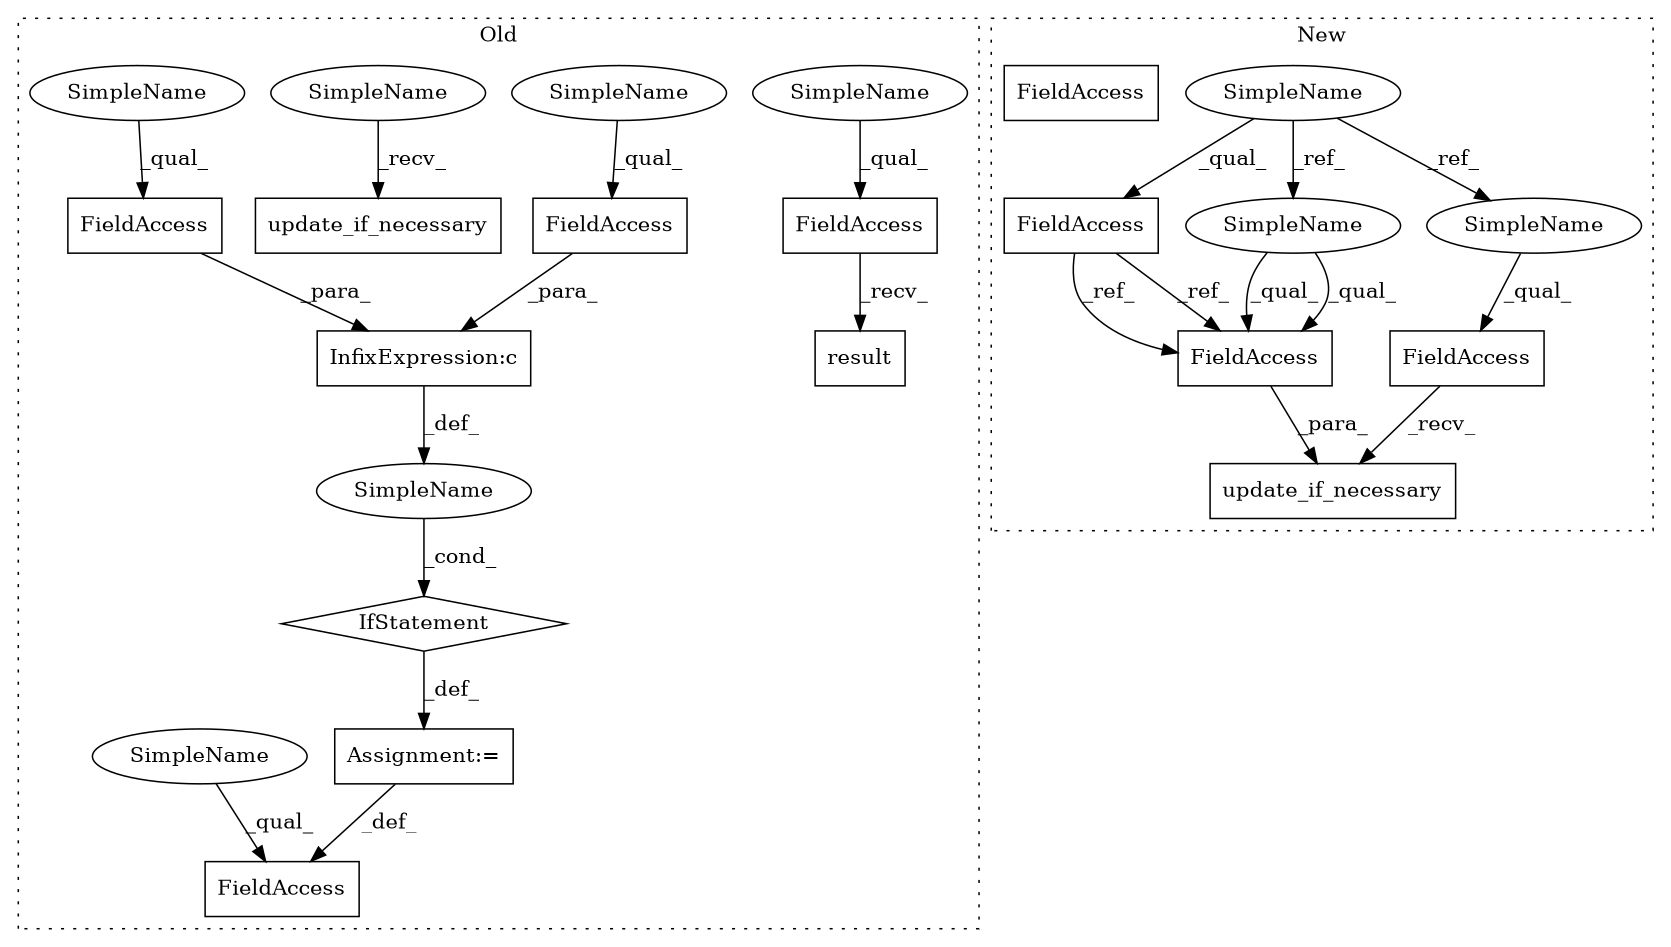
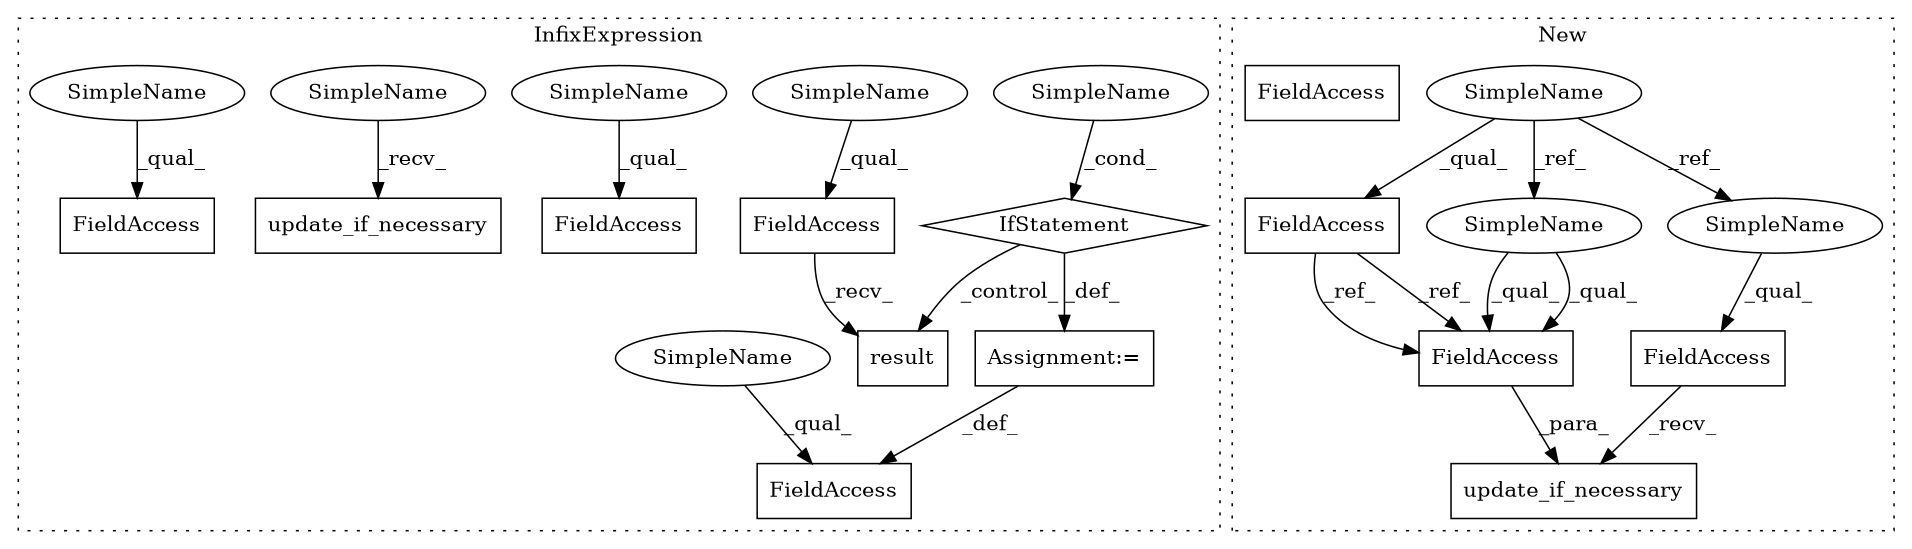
  digraph {
    node [a=42 l=4 s=8088 shape=box]
    n1 [a=25 l="4,2" label=IfStatement s="7787,7830" shape=diamond]
-   n2 [a=27 label="InfixExpression:c" s=7808]
    n3 [label=SimpleName shape=ellipse l="" s=""]
    n4 [a=7 l=1 label="Assignment:=" s=7893]
    n5 [a=22 l=18 label=FieldAccess s=7875]
    n6 [a=32 l=8 label=result s=7859]
    n7 [a=22 l=18 label=FieldAccess s=7840]
    n8 [a=22 l=17 label=FieldAccess s=7791]
    n9 [a=22 l=18 label=FieldAccess s=7812]
    n10 [a=32 l=21 label=update_if_necessary s=8432]
    n11 [label=SimpleName s=7840 shape=ellipse]
    n12 [label=SimpleName s=7812 shape=ellipse]
    n13 [label=SimpleName s=8427 shape=ellipse]
    n14 [label=SimpleName s=7791 shape=ellipse]
    n15 [label=SimpleName s=7875 shape=ellipse]
    n16 [a=32 l="20,1" label=update_if_necessary s="8068,8094"]
    n17 [a=22 l=6 label=FieldAccess s=7706]
    n18 [label=SimpleName s=7390 shape=ellipse]
    n19 [a=22 l=6 label=FieldAccess]
    n20 [a=22 l=19 label=FieldAccess s=8048]
    n21 [label=SimpleName s=8048 shape=ellipse]
    n22 [label=SimpleName shape=ellipse]
    n23 [a=22 l=6 label=FieldAccess]
    subgraph cluster_1 {
-     label=Old
+     label=InfixExpression
      style=dotted
      n1
-     n2
      n3
      n4
      n5
      n6
      n7
      n8
      n9
      n10
      n11
      n12
      n13
      n14
      n15
    }
    subgraph cluster_2 {
      label=New
      style=dotted
      n16
      n17
      n18
      n19
      n20
      n21
      n22
      n23
    }
    n1 -> n4 [label=_def_]
-   n2 -> n3 [label=_def_]
+   n1 -> n6 [label=_control_]
    n3 -> n1 [label=_cond_]
    n4 -> n5 [label=_def_]
    n7 -> n6 [label=_recv_]
-   n8 -> n2 [label=_para_]
-   n9 -> n2 [label=_para_]
    n11 -> n7 [label=_qual_]
    n12 -> n9 [label=_qual_]
    n13 -> n10 [label=_recv_]
    n14 -> n8 [label=_qual_]
    n15 -> n5 [label=_qual_]
    n17 -> n23 [label=_ref_]
    n17 -> n23 [label=_ref_]
    n18 -> n17 [label=_qual_]
    n18 -> n21 [label=_ref_]
    n18 -> n22 [label=_ref_]
    n20 -> n16 [label=_recv_]
    n21 -> n20 [label=_qual_]
    n22 -> n23 [label=_qual_]
    n22 -> n23 [label=_qual_]
    n23 -> n16 [label=_para_]
  }
